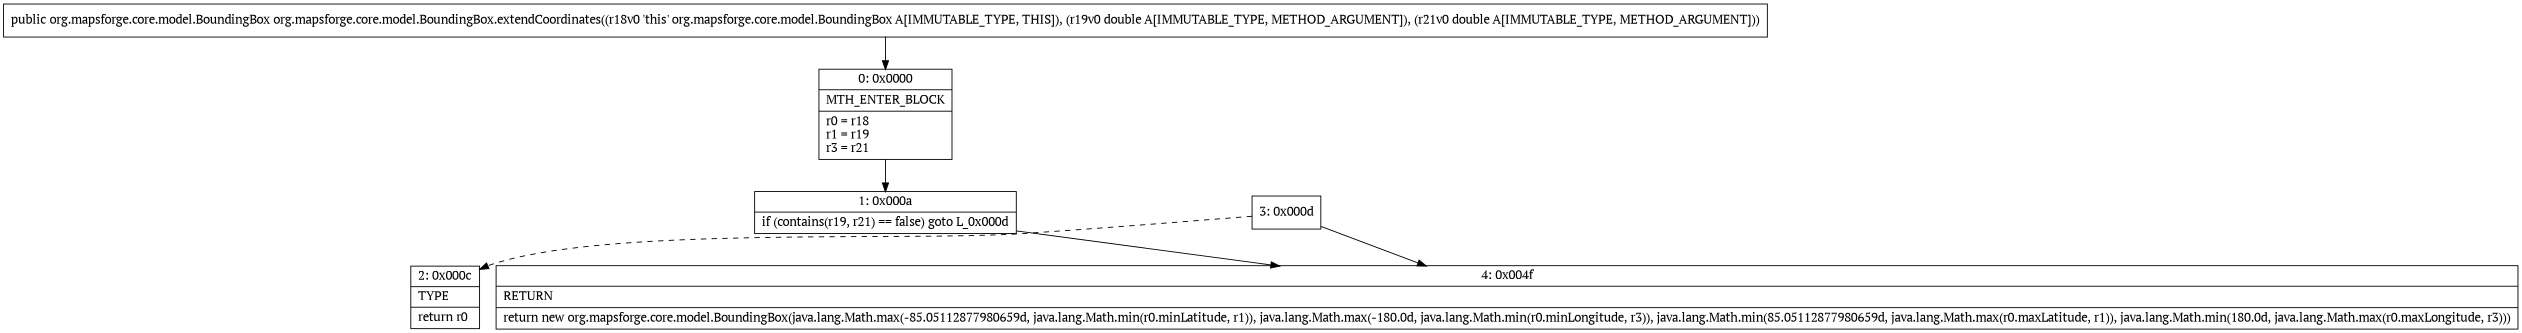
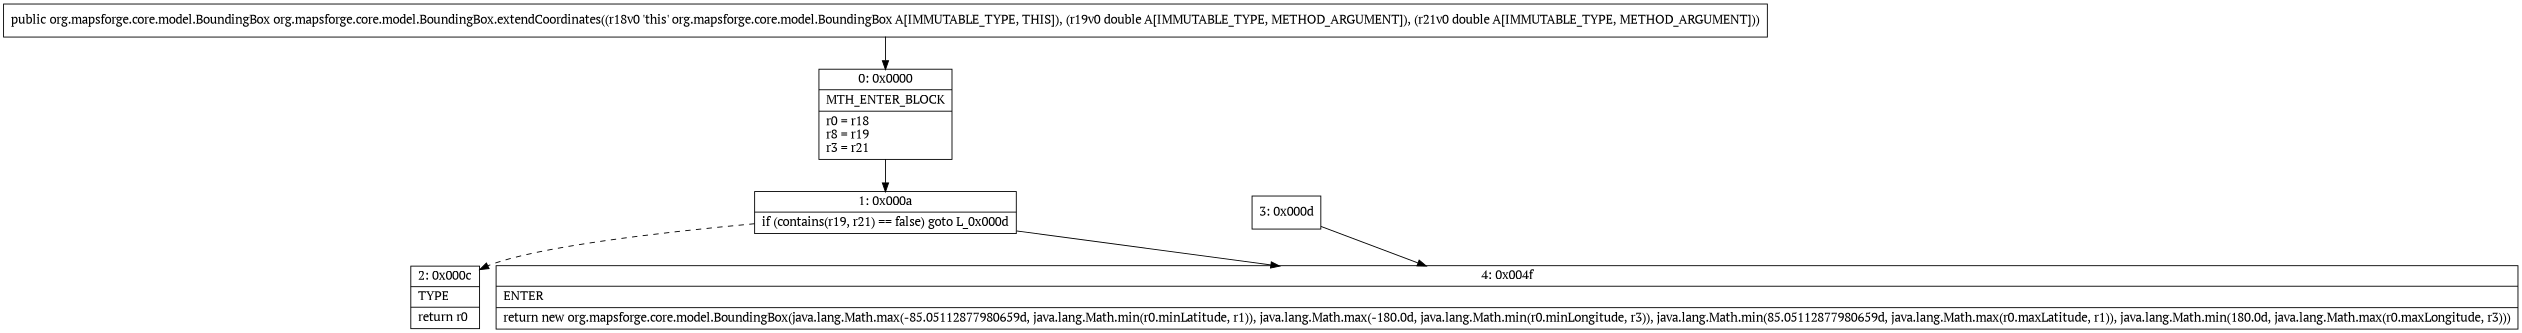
  digraph {
    fontname="PT Serif"
    node [fontname="PT Serif" shape=record]
    edge [fontname="PT Serif"]
-   n1 [label="{0\:\ 0x0000|MTH_ENTER_BLOCK\l|r0 = r18\lr1 = r19\lr3 = r21\l}"]
+   n1 [label="{0\:\ 0x0000|MTH_ENTER_BLOCK\l|r0 = r18\lr8 = r19\lr3 = r21\l}"]
    n2 [label="{1\:\ 0x000a|if (contains(r19, r21) == false) goto L_0x000d\l}"]
    n3 [label="{2\:\ 0x000c|TYPE\l|return r0\l}"]
-   n4 [label="{4\:\ 0x004f|RETURN\l|return new org.mapsforge.core.model.BoundingBox(java.lang.Math.max(\-85.05112877980659d, java.lang.Math.min(r0.minLatitude, r1)), java.lang.Math.max(\-180.0d, java.lang.Math.min(r0.minLongitude, r3)), java.lang.Math.min(85.05112877980659d, java.lang.Math.max(r0.maxLatitude, r1)), java.lang.Math.min(180.0d, java.lang.Math.max(r0.maxLongitude, r3)))\l}"]
+   n4 [label="{4\:\ 0x004f|ENTER\l|return new org.mapsforge.core.model.BoundingBox(java.lang.Math.max(\-85.05112877980659d, java.lang.Math.min(r0.minLatitude, r1)), java.lang.Math.max(\-180.0d, java.lang.Math.min(r0.minLongitude, r3)), java.lang.Math.min(85.05112877980659d, java.lang.Math.max(r0.maxLatitude, r1)), java.lang.Math.min(180.0d, java.lang.Math.max(r0.maxLongitude, r3)))\l}"]
    n5 [label="{3\:\ 0x000d}"]
    n6 [label="{public org.mapsforge.core.model.BoundingBox org.mapsforge.core.model.BoundingBox.extendCoordinates((r18v0 'this' org.mapsforge.core.model.BoundingBox A[IMMUTABLE_TYPE, THIS]), (r19v0 double A[IMMUTABLE_TYPE, METHOD_ARGUMENT]), (r21v0 double A[IMMUTABLE_TYPE, METHOD_ARGUMENT])) }"]
    n1 -> n2
-   n5 -> n3 [style=dashed]
+   n2 -> n3 [style=dashed]
    n2 -> n4
    n5 -> n4
    n6 -> n1
  }
